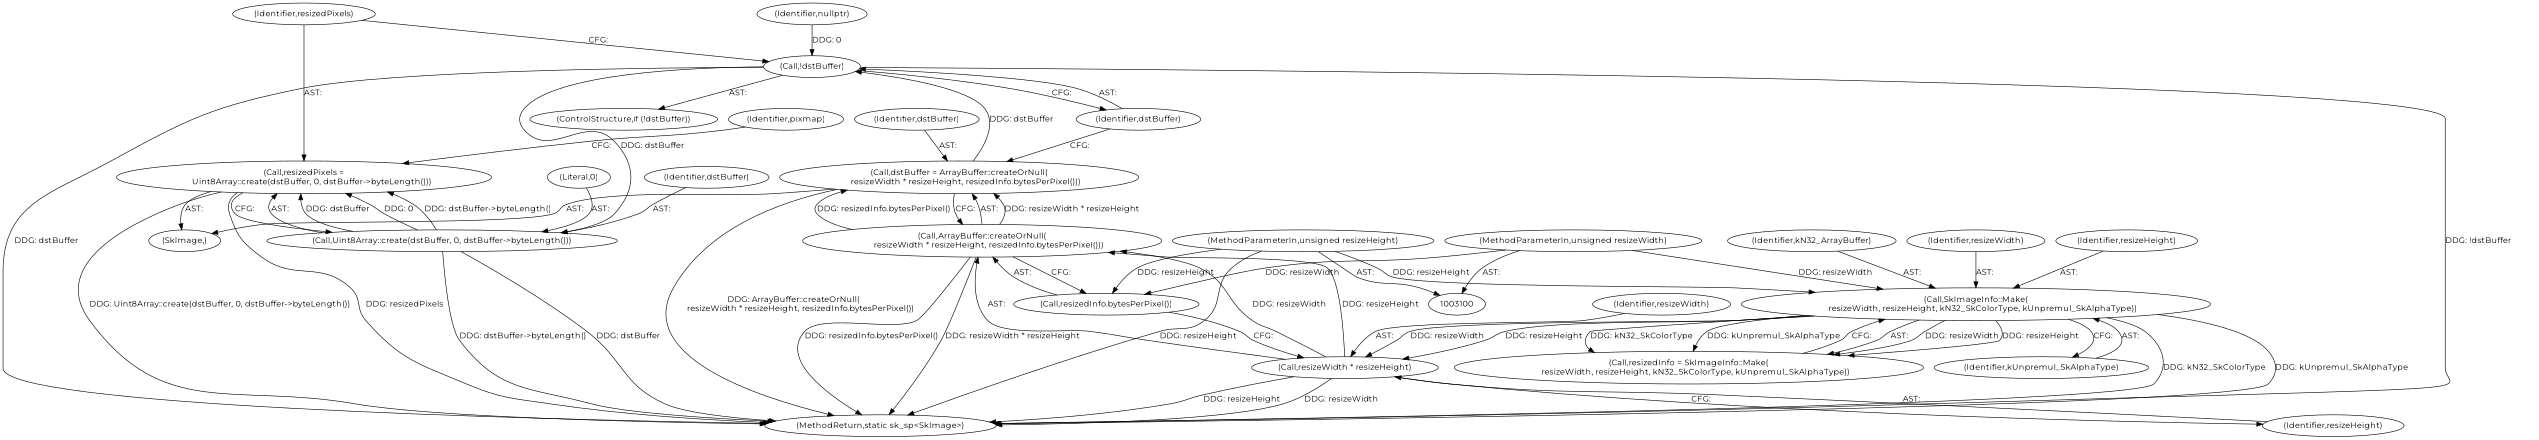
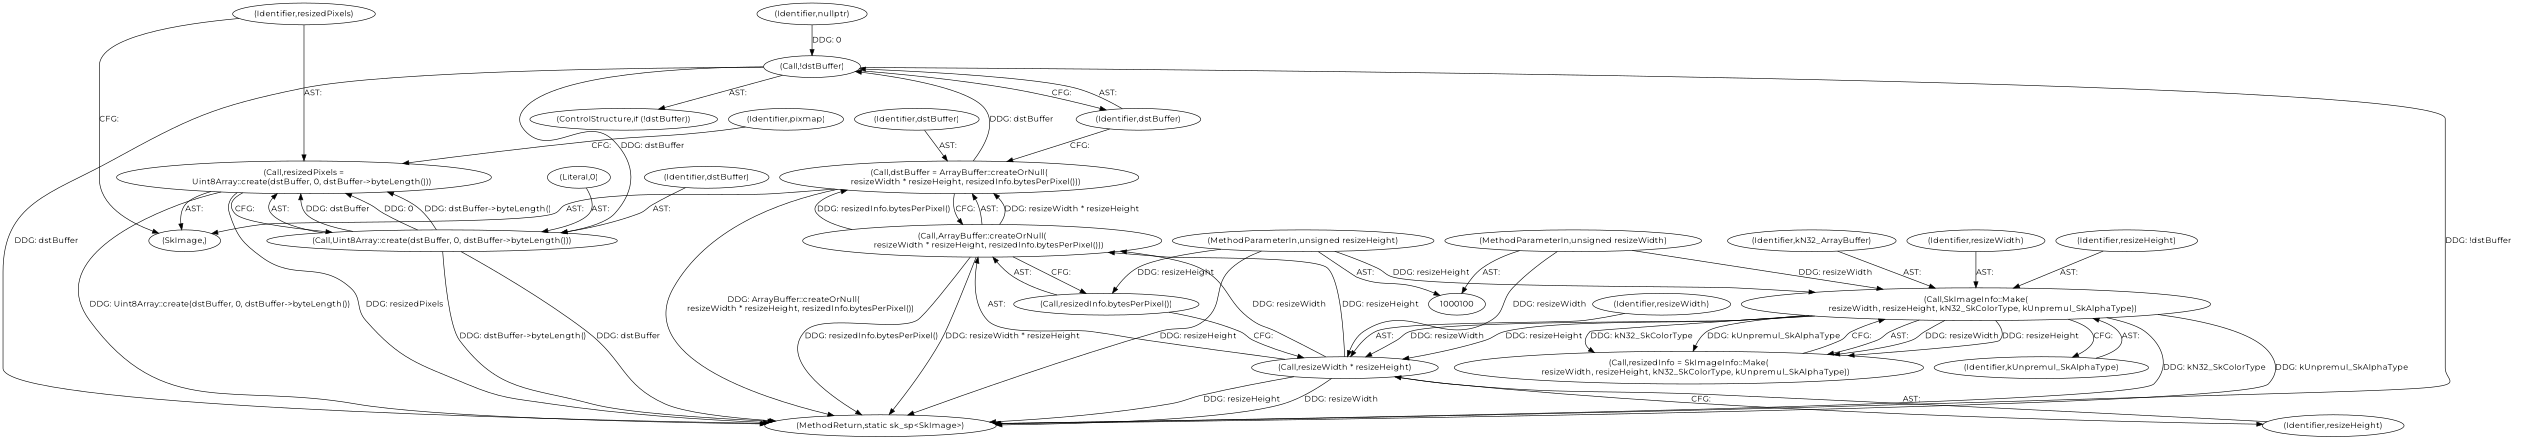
  digraph {
    fontname=Montserrat
    node [fontname=Montserrat]
    edge [fontname=Montserrat]
    n1 [label="(Call,resizedPixels =\n       Uint8Array::create(dstBuffer, 0, dstBuffer->byteLength()))"]
    n2 [label="(Call,Uint8Array::create(dstBuffer, 0, dstBuffer->byteLength()))"]
    n3 [label="(SkImage,)"]
    n4 [label="(MethodReturn,static sk_sp<SkImage>)"]
    n5 [label="(Call,!dstBuffer)"]
    n6 [label="(Identifier,dstBuffer)"]
    n7 [label="(ControlStructure,if (!dstBuffer))"]
    n8 [label="(Call,dstBuffer = ArrayBuffer::createOrNull(\n      resizeWidth * resizeHeight, resizedInfo.bytesPerPixel()))"]
    n9 [label="(Call,ArrayBuffer::createOrNull(\n      resizeWidth * resizeHeight, resizedInfo.bytesPerPixel()))"]
    n10 [label="(Call,resizedInfo.bytesPerPixel())"]
    n11 [label="(Call,resizeWidth * resizeHeight)"]
    n12 [label="(Identifier,resizeHeight)"]
    n13 [label="(Call,SkImageInfo::Make(\n      resizeWidth, resizeHeight, kN32_SkColorType, kUnpremul_SkAlphaType))"]
    n14 [label="(Call,resizedInfo = SkImageInfo::Make(\n      resizeWidth, resizeHeight, kN32_SkColorType, kUnpremul_SkAlphaType))"]
    n15 [label="(Identifier,kUnpremul_SkAlphaType)"]
    n16 [label="(MethodParameterIn,unsigned resizeWidth)"]
-   1000100 [label=1003100]
+   1000100
    n18 [label="(MethodParameterIn,unsigned resizeHeight)"]
    n19 [label="(Identifier,resizedPixels)"]
    n20 [label="(Identifier,kN32_ArrayBuffer)"]
    n21 [label="(Identifier,dstBuffer)"]
    n22 [label="(Identifier,pixmap)"]
    n23 [label="(Identifier,dstBuffer)"]
    n24 [label="(Identifier,resizeWidth)"]
    n25 [label="(Identifier,nullptr)"]
    n26 [label="(Identifier,resizeWidth)"]
    n27 [label="(Identifier,resizeHeight)"]
    n28 [label="(Literal,0)"]
    n1 -> n2 [label="CFG: "]
    n1 -> n3 [label="AST: "]
    n1 -> n4 [label="DDG: Uint8Array::create(dstBuffer, 0, dstBuffer->byteLength())"]
    n1 -> n4 [label="DDG: resizedPixels"]
    n2 -> n1 [label="AST: "]
    n2 -> n1 [label="DDG: dstBuffer"]
    n2 -> n1 [label="DDG: 0"]
    n2 -> n1 [label="DDG: dstBuffer->byteLength()"]
    n2 -> n4 [label="DDG: dstBuffer->byteLength()"]
    n2 -> n4 [label="DDG: dstBuffer"]
    n5 -> n2 [label="DDG: dstBuffer"]
    n5 -> n4 [label="DDG: !dstBuffer"]
    n5 -> n4 [label="DDG: dstBuffer"]
    n5 -> n6 [label="CFG: "]
    n5 -> n7 [label="AST: "]
    n6 -> n5 [label="AST: "]
    n6 -> n8 [label="CFG: "]
    n8 -> n3 [label="AST: "]
    n8 -> n4 [label="DDG: ArrayBuffer::createOrNull(\n      resizeWidth * resizeHeight, resizedInfo.bytesPerPixel())"]
    n8 -> n5 [label="DDG: dstBuffer"]
    n8 -> n9 [label="CFG: "]
    n9 -> n4 [label="DDG: resizeWidth * resizeHeight"]
    n9 -> n4 [label="DDG: resizedInfo.bytesPerPixel()"]
    n9 -> n8 [label="AST: "]
    n9 -> n8 [label="DDG: resizeWidth * resizeHeight"]
    n9 -> n8 [label="DDG: resizedInfo.bytesPerPixel()"]
    n9 -> n10 [label="CFG: "]
    n10 -> n9 [label="AST: "]
    n10 -> n11 [label="CFG: "]
    n11 -> n4 [label="DDG: resizeWidth"]
    n11 -> n4 [label="DDG: resizeHeight"]
    n11 -> n9 [label="AST: "]
    n11 -> n9 [label="DDG: resizeWidth"]
    n11 -> n9 [label="DDG: resizeHeight"]
    n11 -> n12 [label="CFG: "]
    n12 -> n11 [label="AST: "]
    n13 -> n4 [label="DDG: kN32_SkColorType"]
    n13 -> n4 [label="DDG: kUnpremul_SkAlphaType"]
    n13 -> n11 [label="DDG: resizeWidth"]
    n13 -> n11 [label="DDG: resizeHeight"]
    n13 -> n14 [label="AST: "]
    n13 -> n14 [label="DDG: resizeWidth"]
    n13 -> n14 [label="DDG: resizeHeight"]
    n13 -> n14 [label="DDG: kN32_SkColorType"]
    n13 -> n14 [label="DDG: kUnpremul_SkAlphaType"]
    n13 -> n15 [label="CFG: "]
    n14 -> n13 [label="CFG: "]
    n15 -> n13 [label="AST: "]
-   n16 -> n10 [label="DDG: resizeWidth"]
+   n16 -> n11 [label="DDG: resizeWidth"]
    n16 -> n13 [label="DDG: resizeWidth"]
    n16 -> 1000100 [label="AST: "]
    n18 -> n4 [label="DDG: resizeHeight"]
    n18 -> n10 [label="DDG: resizeHeight"]
    n18 -> n13 [label="DDG: resizeHeight"]
    n18 -> 1000100 [label="AST: "]
    n19 -> n1 [label="AST: "]
-   n19 -> n5 [label="CFG: "]
+   n19 -> n3 [label="CFG: "]
    n20 -> n13 [label="AST: "]
    n21 -> n2 [label="AST: "]
    n22 -> n1 [label="CFG: "]
    n23 -> n8 [label="AST: "]
    n24 -> n11 [label="AST: "]
    n25 -> n5 [label="DDG: 0"]
    n26 -> n13 [label="AST: "]
    n27 -> n13 [label="AST: "]
    n28 -> n2 [label="AST: "]
  }
